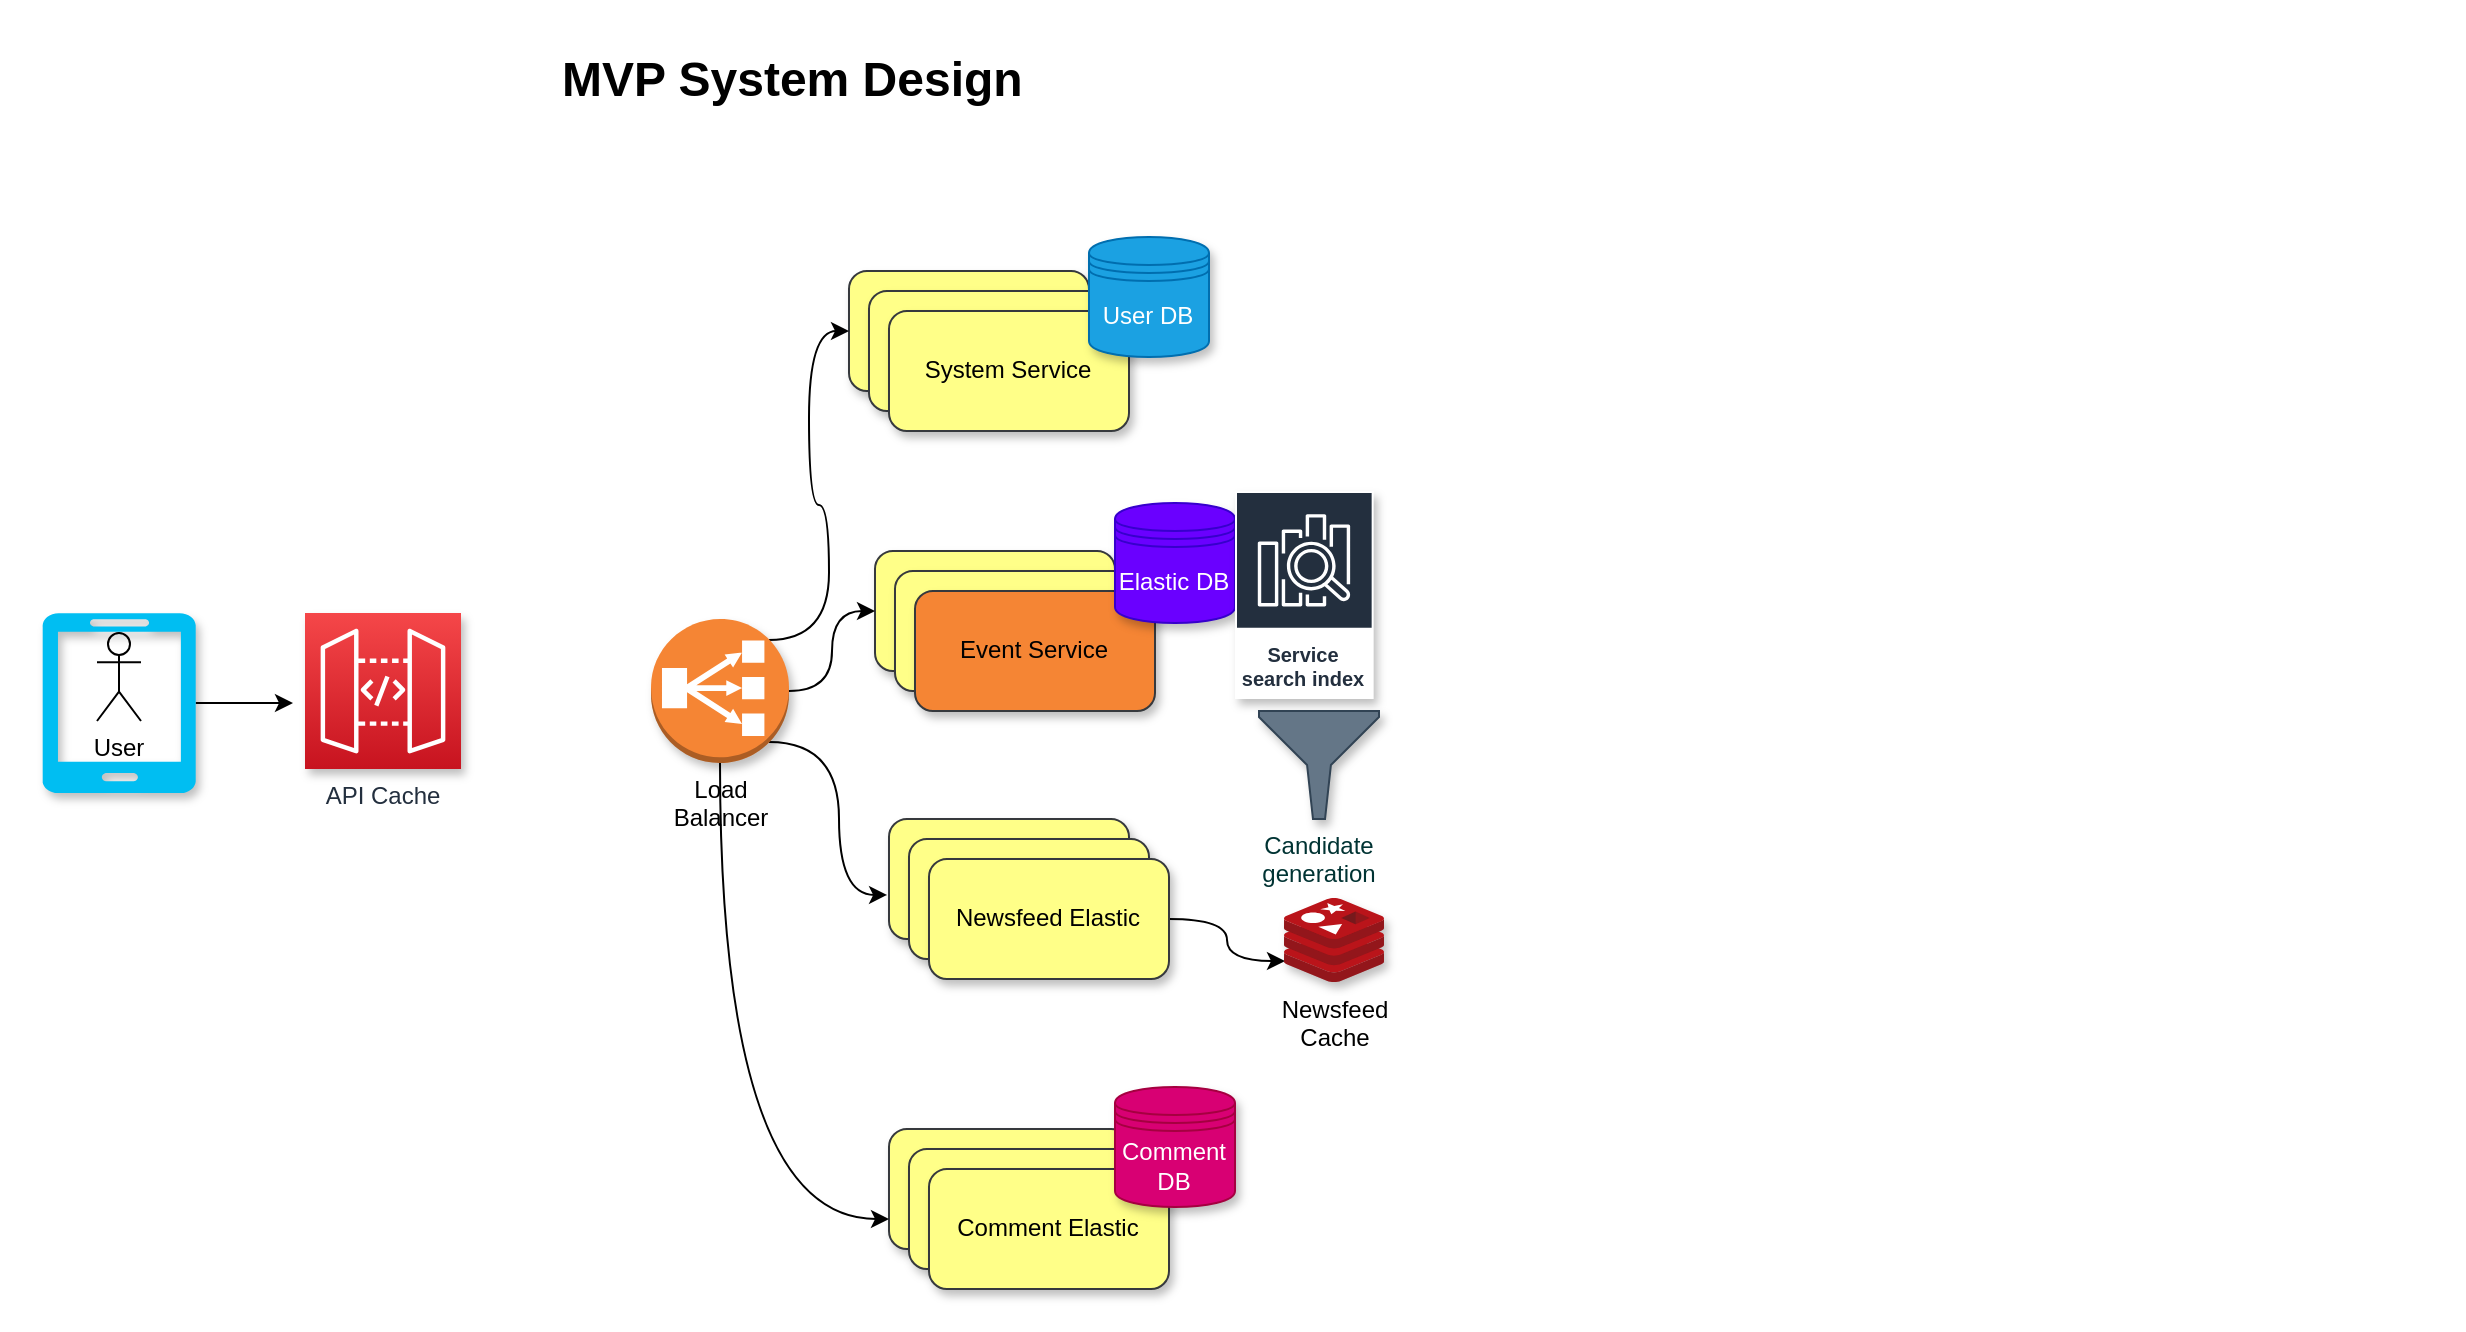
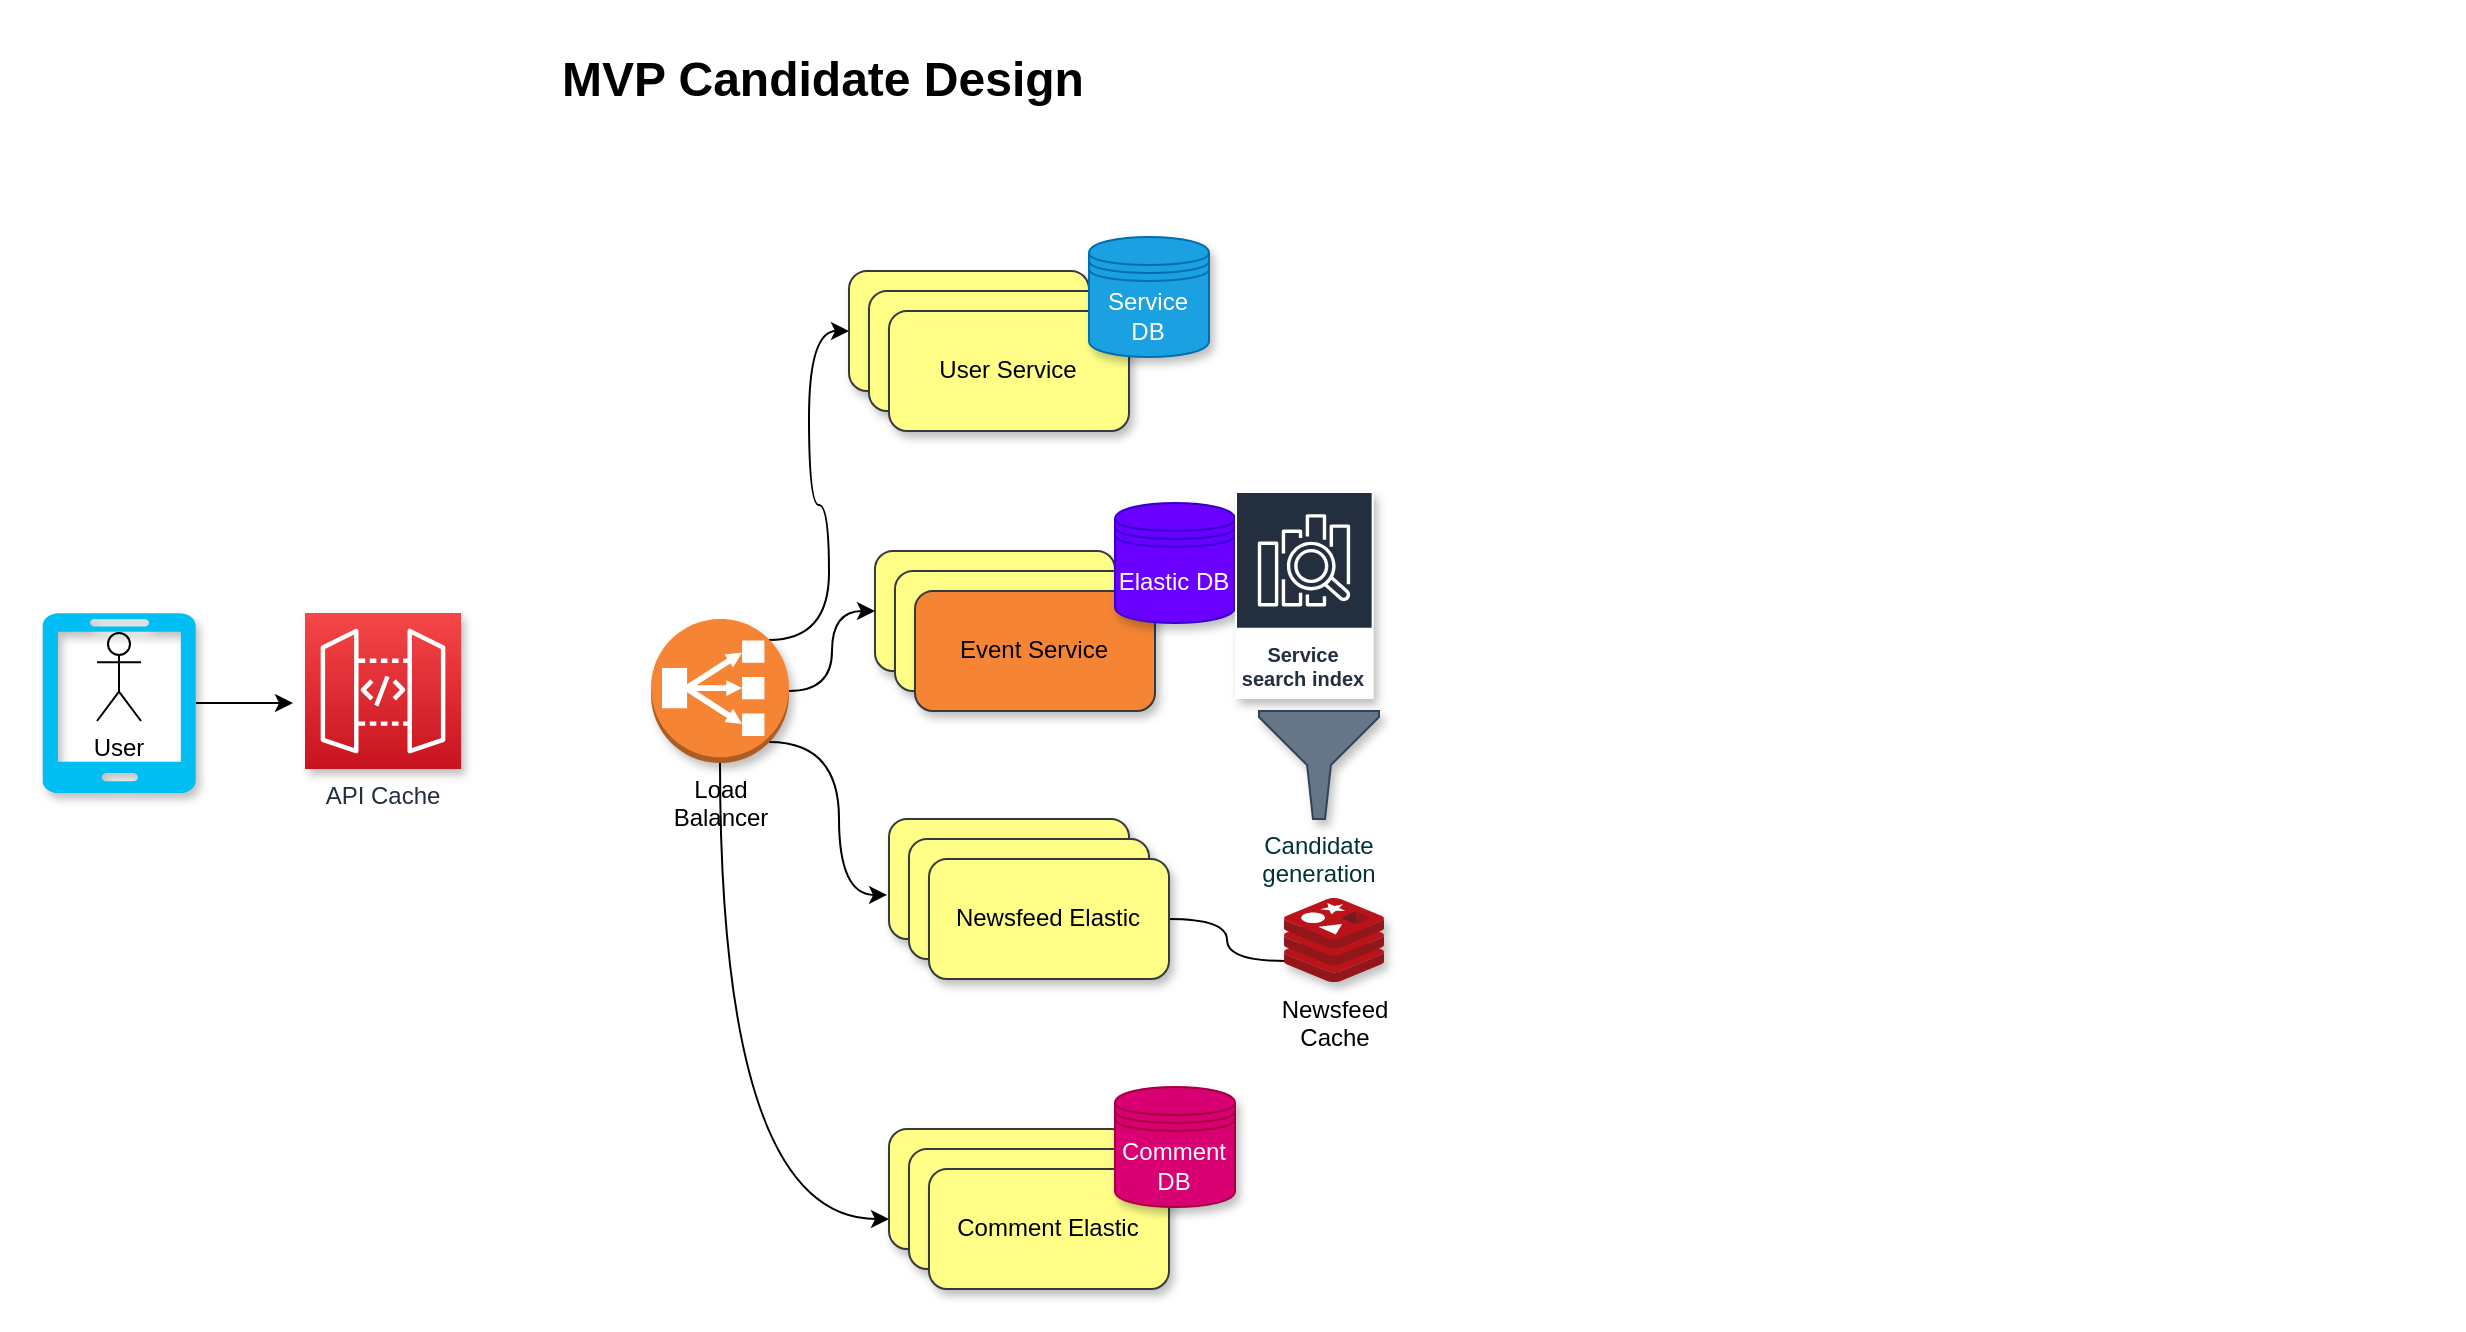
  <mxCell id="0" />
  <mxCell id="1" parent="0" />
- <mxCell id="2" value="&lt;h1&gt;MVP System Design&lt;/h1&gt;&lt;p&gt;&lt;br&gt;&lt;/p&gt;" style="text;html=1;strokeColor=none;fillColor=none;spacing=5;spacingTop=-20;whiteSpace=wrap;overflow=hidden;rounded=0;" vertex="1" parent="1"><mxGeometry x="276" y="20" width="935" height="120" as="geometry" /></mxCell>
+ <mxCell id="2" value="&lt;h1&gt;MVP Candidate Design&lt;/h1&gt;&lt;p&gt;&lt;br&gt;&lt;/p&gt;" style="text;html=1;strokeColor=none;fillColor=none;spacing=5;spacingTop=-20;whiteSpace=wrap;overflow=hidden;rounded=0;" vertex="1" parent="1"><mxGeometry x="276" y="20" width="935" height="120" as="geometry" /></mxCell>
  <mxCell id="3" value="User" style="shape=umlActor;verticalLabelPosition=bottom;verticalAlign=top;html=1;outlineConnect=0;" vertex="1" parent="1"><mxGeometry x="48" y="316" width="22" height="44" as="geometry" /></mxCell>
  <mxCell id="4" value="" style="rounded=1;whiteSpace=wrap;html=1;fillColor=#ffff88;strokeColor=#36393d;glass=0;shadow=1;sketch=0;" vertex="1" parent="1"><mxGeometry x="424" y="135" width="120" height="60" as="geometry" /></mxCell>
  <mxCell id="5" value="" style="rounded=1;whiteSpace=wrap;html=1;fillColor=#ffff88;strokeColor=#36393d;glass=0;shadow=1;sketch=0;" vertex="1" parent="1"><mxGeometry x="434" y="145" width="120" height="60" as="geometry" /></mxCell>
- <mxCell id="6" value="System Service" style="rounded=1;whiteSpace=wrap;html=1;fillColor=#ffff88;strokeColor=#36393d;glass=0;shadow=1;sketch=0;" vertex="1" parent="1"><mxGeometry x="444" y="155" width="120" height="60" as="geometry" /></mxCell>
+ <mxCell id="6" value="User Service" style="rounded=1;whiteSpace=wrap;html=1;fillColor=#ffff88;strokeColor=#36393d;glass=0;shadow=1;sketch=0;" vertex="1" parent="1"><mxGeometry x="444" y="155" width="120" height="60" as="geometry" /></mxCell>
  <mxCell id="7" value="" style="rounded=1;whiteSpace=wrap;html=1;fillColor=#ffff88;strokeColor=#36393d;glass=0;shadow=1;sketch=0;" vertex="1" parent="1"><mxGeometry x="437" y="275" width="120" height="60" as="geometry" /></mxCell>
  <mxCell id="8" value="" style="rounded=1;whiteSpace=wrap;html=1;fillColor=#ffff88;strokeColor=#36393d;glass=0;shadow=1;sketch=0;" vertex="1" parent="1"><mxGeometry x="447" y="285" width="120" height="60" as="geometry" /></mxCell>
  <mxCell id="9" value="Event Service" style="rounded=1;whiteSpace=wrap;html=1;fillColor=#f58534;strokeColor=#36393d;glass=0;shadow=1;sketch=0;" vertex="1" parent="1"><mxGeometry x="457" y="295" width="120" height="60" as="geometry" /></mxCell>
  <mxCell id="10" value="" style="rounded=1;whiteSpace=wrap;html=1;fillColor=#ffff88;strokeColor=#36393d;glass=0;shadow=1;sketch=0;" vertex="1" parent="1"><mxGeometry x="444" y="564" width="120" height="60" as="geometry" /></mxCell>
  <mxCell id="11" value="" style="rounded=1;whiteSpace=wrap;html=1;fillColor=#ffff88;strokeColor=#36393d;glass=0;shadow=1;sketch=0;" vertex="1" parent="1"><mxGeometry x="454" y="574" width="120" height="60" as="geometry" /></mxCell>
  <mxCell id="12" value="Comment Elastic" style="rounded=1;whiteSpace=wrap;html=1;fillColor=#ffff88;strokeColor=#36393d;glass=0;shadow=1;sketch=0;" vertex="1" parent="1"><mxGeometry x="464" y="584" width="120" height="60" as="geometry" /></mxCell>
  <mxCell id="13" value="API Cache" style="points=[[0,0,0],[0.25,0,0],[0.5,0,0],[0.75,0,0],[1,0,0],[0,1,0],[0.25,1,0],[0.5,1,0],[0.75,1,0],[1,1,0],[0,0.25,0],[0,0.5,0],[0,0.75,0],[1,0.25,0],[1,0.5,0],[1,0.75,0]];outlineConnect=0;fontColor=#232F3E;gradientColor=#F54749;gradientDirection=north;fillColor=#C7131F;strokeColor=#ffffff;dashed=0;verticalLabelPosition=bottom;verticalAlign=top;align=center;html=1;fontSize=12;fontStyle=0;aspect=fixed;shape=mxgraph.aws4.resourceIcon;resIcon=mxgraph.aws4.api_gateway;shadow=1;" vertex="1" parent="1"><mxGeometry x="152" y="306" width="78" height="78" as="geometry" /></mxCell>
  <mxCell id="14" style="edgeStyle=orthogonalEdgeStyle;orthogonalLoop=1;jettySize=auto;html=1;exitX=0.855;exitY=0.145;exitDx=0;exitDy=0;exitPerimeter=0;entryX=0;entryY=0.5;entryDx=0;entryDy=0;curved=1;" edge="1" parent="1" source="18" target="4"><mxGeometry relative="1" as="geometry" /></mxCell>
  <mxCell id="15" style="edgeStyle=orthogonalEdgeStyle;curved=1;orthogonalLoop=1;jettySize=auto;html=1;entryX=0;entryY=0.5;entryDx=0;entryDy=0;" edge="1" parent="1" source="18" target="7"><mxGeometry relative="1" as="geometry" /></mxCell>
  <mxCell id="16" style="edgeStyle=orthogonalEdgeStyle;curved=1;orthogonalLoop=1;jettySize=auto;html=1;exitX=0.855;exitY=0.855;exitDx=0;exitDy=0;exitPerimeter=0;entryX=-0.008;entryY=0.633;entryDx=0;entryDy=0;entryPerimeter=0;" edge="1" parent="1" source="18" target="25"><mxGeometry relative="1" as="geometry" /></mxCell>
  <mxCell id="17" style="edgeStyle=orthogonalEdgeStyle;curved=1;orthogonalLoop=1;jettySize=auto;html=1;exitX=0.5;exitY=1;exitDx=0;exitDy=0;exitPerimeter=0;entryX=0;entryY=0.75;entryDx=0;entryDy=0;" edge="1" parent="1" source="18" target="10"><mxGeometry relative="1" as="geometry"><Array as="points"><mxPoint x="360" y="381" /><mxPoint x="360" y="609" /></Array></mxGeometry></mxCell>
  <mxCell id="18" value="Load &lt;br&gt;Balancer" style="outlineConnect=0;dashed=0;verticalLabelPosition=bottom;verticalAlign=top;align=center;html=1;shape=mxgraph.aws3.classic_load_balancer;fillColor=#F58534;gradientColor=none;shadow=1;" vertex="1" parent="1"><mxGeometry x="325" y="309" width="69" height="72" as="geometry" /></mxCell>
- <mxCell id="19" value="User DB" style="shape=datastore;whiteSpace=wrap;html=1;fillColor=#1ba1e2;strokeColor=#006EAF;fontColor=#ffffff;shadow=1;" vertex="1" parent="1"><mxGeometry x="544" y="118" width="60" height="60" as="geometry" /></mxCell>
+ <mxCell id="19" value="Service DB" style="shape=datastore;whiteSpace=wrap;html=1;fillColor=#1ba1e2;strokeColor=#006EAF;fontColor=#ffffff;shadow=1;" vertex="1" parent="1"><mxGeometry x="544" y="118" width="60" height="60" as="geometry" /></mxCell>
  <mxCell id="20" value="Elastic DB" style="shape=datastore;whiteSpace=wrap;html=1;fillColor=#6a00ff;strokeColor=#3700CC;fontColor=#ffffff;shadow=1;" vertex="1" parent="1"><mxGeometry x="557" y="251" width="60" height="60" as="geometry" /></mxCell>
  <mxCell id="21" value="Comment DB" style="shape=datastore;whiteSpace=wrap;html=1;fillColor=#d80073;strokeColor=#A50040;fontColor=#ffffff;shadow=1;" vertex="1" parent="1"><mxGeometry x="557" y="543" width="60" height="60" as="geometry" /></mxCell>
  <mxCell id="22" style="edgeStyle=orthogonalEdgeStyle;curved=1;orthogonalLoop=1;jettySize=auto;html=1;exitX=1;exitY=0.5;exitDx=0;exitDy=0;exitPerimeter=0;" edge="1" parent="1" source="23"><mxGeometry relative="1" as="geometry"><mxPoint x="146" y="351" as="targetPoint" /></mxGeometry></mxCell>
  <mxCell id="23" value="" style="verticalLabelPosition=bottom;html=1;verticalAlign=top;align=center;strokeColor=none;fillColor=#00BEF2;shape=mxgraph.azure.mobile;pointerEvents=1;shadow=1;" vertex="1" parent="1"><mxGeometry x="20.64" y="306" width="76.71" height="90" as="geometry" /></mxCell>
  <mxCell id="24" value="Service search index" style="outlineConnect=0;fontColor=#232F3E;gradientColor=none;strokeColor=#ffffff;fillColor=#232F3E;dashed=0;verticalLabelPosition=middle;verticalAlign=bottom;align=center;html=1;whiteSpace=wrap;fontSize=10;fontStyle=1;spacing=3;shape=mxgraph.aws4.productIcon;prIcon=mxgraph.aws4.elasticsearch_service;shadow=1;" vertex="1" parent="1"><mxGeometry x="617" y="245" width="69.33" height="104" as="geometry" /></mxCell>
  <mxCell id="25" value="" style="rounded=1;whiteSpace=wrap;html=1;fillColor=#ffff88;strokeColor=#36393d;glass=0;shadow=1;sketch=0;" vertex="1" parent="1"><mxGeometry x="444" y="409" width="120" height="60" as="geometry" /></mxCell>
  <mxCell id="26" value="" style="rounded=1;whiteSpace=wrap;html=1;fillColor=#ffff88;strokeColor=#36393d;glass=0;shadow=1;sketch=0;" vertex="1" parent="1"><mxGeometry x="454" y="419" width="120" height="60" as="geometry" /></mxCell>
- <mxCell id="27" style="edgeStyle=orthogonalEdgeStyle;curved=1;orthogonalLoop=1;jettySize=auto;html=1;entryX=0;entryY=0.738;entryDx=0;entryDy=0;entryPerimeter=0;fontColor=#000000;" edge="1" parent="1" source="28" target="30"><mxGeometry relative="1" as="geometry" /></mxCell>
+ <mxCell id="27" style="edgeStyle=orthogonalEdgeStyle;curved=1;orthogonalLoop=1;jettySize=auto;html=1;entryX=0;entryY=0.738;entryDx=0;entryDy=0;entryPerimeter=0;fontColor=#000000;endArrow=none;" edge="1" parent="1" source="28" target="30"><mxGeometry relative="1" as="geometry" /></mxCell>
  <mxCell id="28" value="Newsfeed Elastic" style="rounded=1;whiteSpace=wrap;html=1;fillColor=#ffff88;strokeColor=#36393d;glass=0;shadow=1;sketch=0;" vertex="1" parent="1"><mxGeometry x="464" y="429" width="120" height="60" as="geometry" /></mxCell>
  <mxCell id="29" value="&lt;font color=&quot;#003333&quot;&gt;Candidate &lt;br&gt;generation&lt;/font&gt;" style="aspect=fixed;pointerEvents=1;shadow=1;dashed=0;html=1;strokeColor=#314354;labelPosition=center;verticalLabelPosition=bottom;verticalAlign=top;align=center;fillColor=#647687;shape=mxgraph.mscae.enterprise.filter;rotation=0;fontColor=#ffffff;" vertex="1" parent="1"><mxGeometry x="629" y="355" width="60" height="54" as="geometry" /></mxCell>
  <mxCell id="30" value="Newsfeed&lt;br&gt;Cache" style="aspect=fixed;html=1;points=[];align=center;image;fontSize=12;image=img/lib/mscae/Cache_Redis_Product.svg;shadow=1;glass=0;sketch=0;fontColor=#000000;" vertex="1" parent="1"><mxGeometry x="642" y="449" width="50" height="42" as="geometry" /></mxCell>
